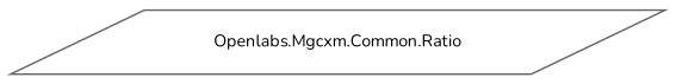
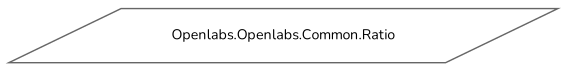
  digraph {
    rankdir=LR
    fontname=Nunito
-   n1 [color=grey40 fillcolor=white fontname=Nunito fontsize=10 height=0.2 label="Openlabs.Mgcxm.Common.Ratio" shape=parallelogram style=filled width=0.4]
+   n1 [color=grey40 fillcolor=white fontname=Nunito fontsize=10 height=0.2 label="Openlabs.Openlabs.Common.Ratio" shape=parallelogram style=filled width=0.4]
  }
